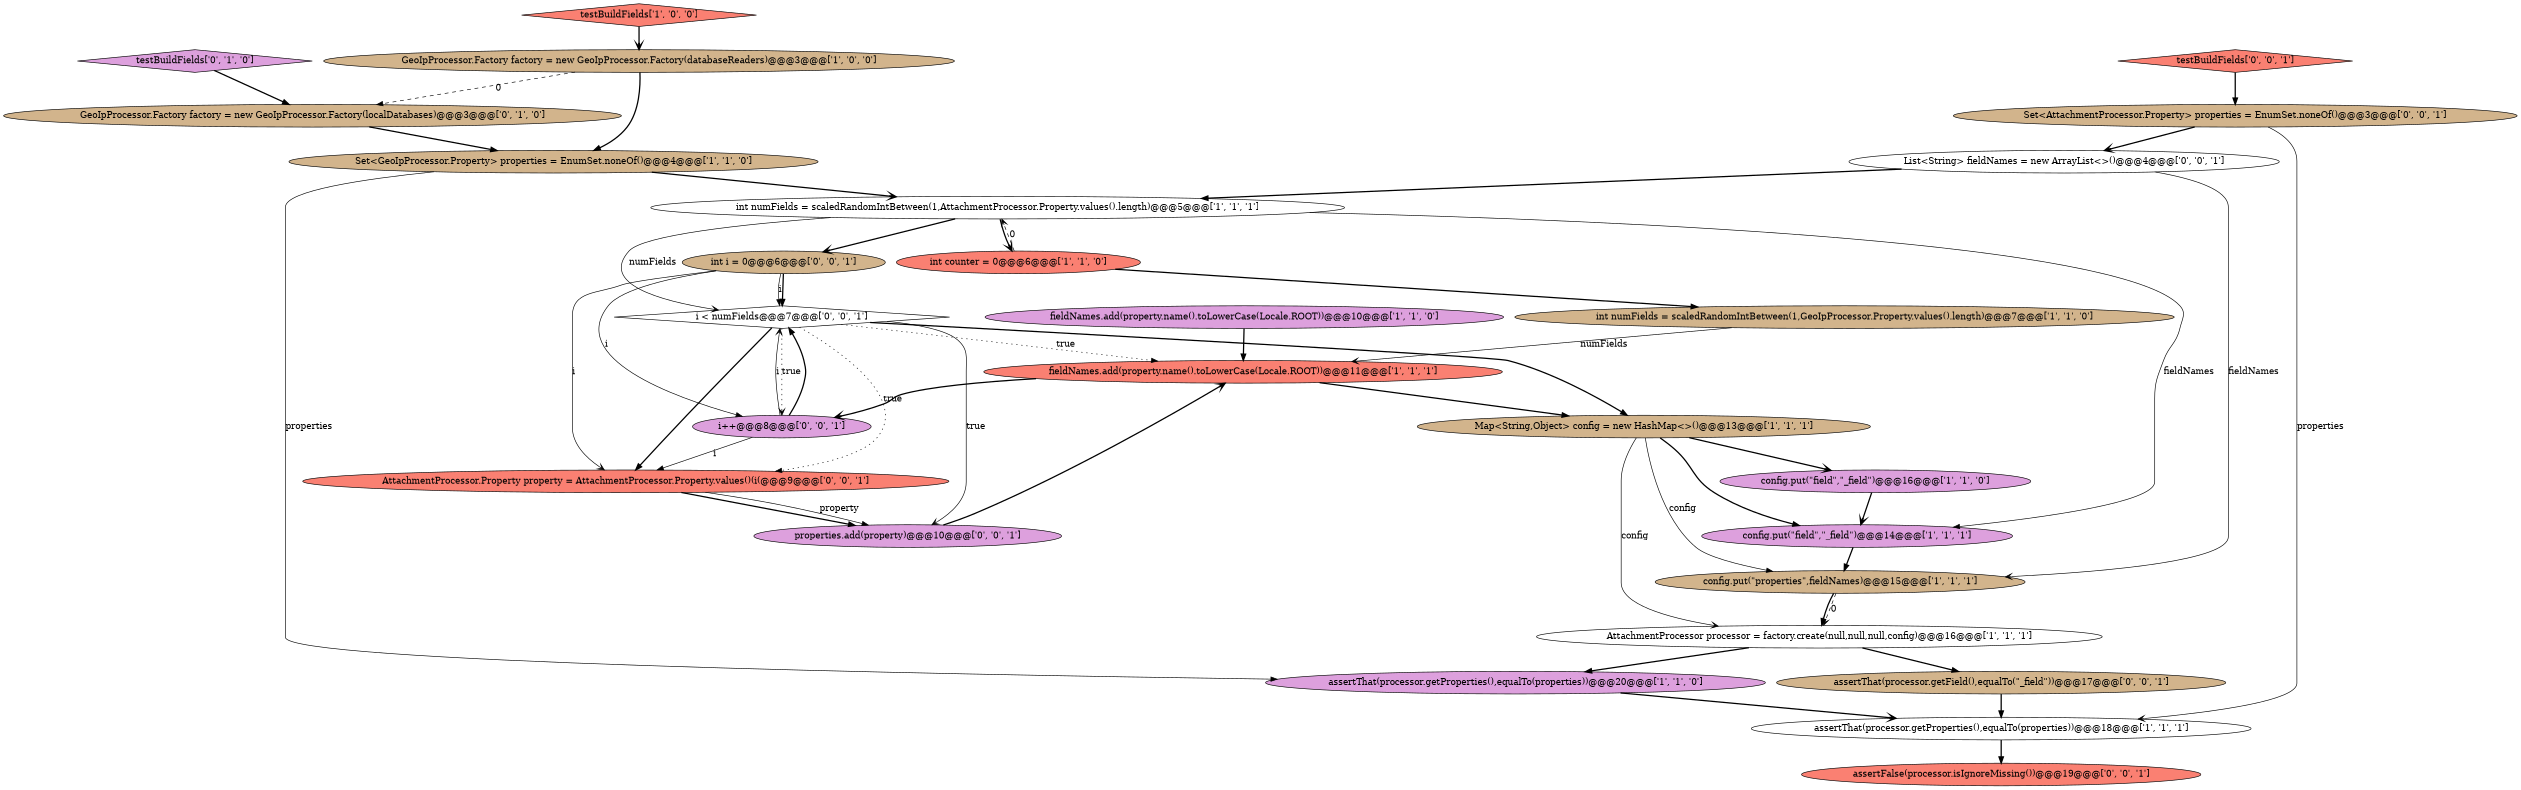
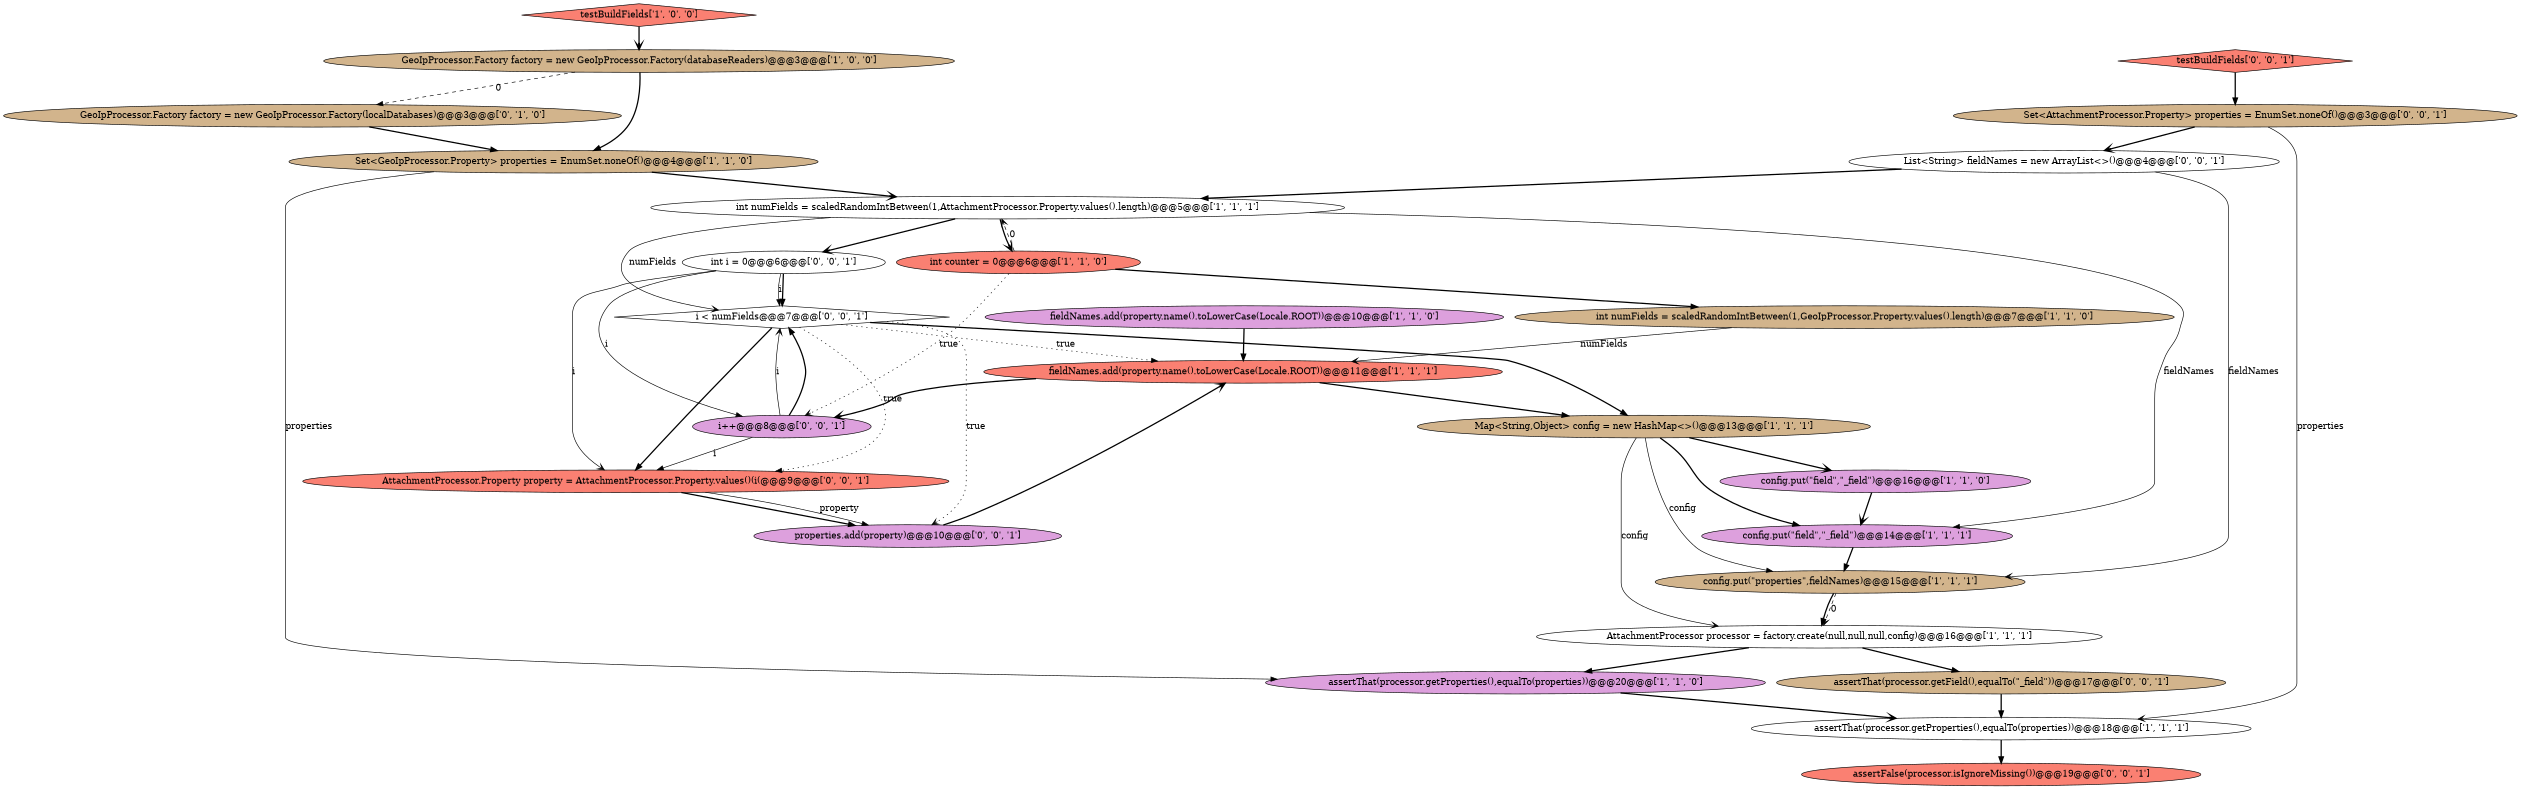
  digraph {
    node [fillcolor=tan shape=ellipse style=filled]
    edge [arrowhead=normal style=bold]
    n1 [fillcolor=plum label="config.put(\"field\",\"_field\")@@@16@@@['1', '1', '0']"]
    n2 [fillcolor=plum label="config.put(\"field\",\"_field\")@@@14@@@['1', '1', '1']"]
    n3 [label="config.put(\"properties\",fieldNames)@@@15@@@['1', '1', '1']"]
    n4 [fillcolor=white label="i < numFields@@@7@@@['0', '0', '1']" shape=diamond]
    n5 [fillcolor=salmon label="fieldNames.add(property.name().toLowerCase(Locale.ROOT))@@@11@@@['1', '1', '1']"]
    n6 [fillcolor=plum label="i++@@@8@@@['0', '0', '1']"]
    n7 [label="Map<String,Object> config = new HashMap<>()@@@13@@@['1', '1', '1']"]
    n8 [fillcolor=salmon label="AttachmentProcessor.Property property = AttachmentProcessor.Property.values()(i(@@@9@@@['0', '0', '1']"]
    n9 [fillcolor=plum label="properties.add(property)@@@10@@@['0', '0', '1']"]
    n10 [fillcolor=white label="AttachmentProcessor processor = factory.create(null,null,null,config)@@@16@@@['1', '1', '1']"]
    n11 [fillcolor=plum label="assertThat(processor.getProperties(),equalTo(properties))@@@20@@@['1', '1', '0']"]
    n12 [fillcolor=white label="assertThat(processor.getProperties(),equalTo(properties))@@@18@@@['1', '1', '1']"]
    n13 [fillcolor=salmon label="assertFalse(processor.isIgnoreMissing())@@@19@@@['0', '0', '1']"]
-   n14 [fillcolor=plum label="testBuildFields['0', '1', '0']" shape=diamond]
    n15 [label="GeoIpProcessor.Factory factory = new GeoIpProcessor.Factory(localDatabases)@@@3@@@['0', '1', '0']"]
    n16 [label="Set<GeoIpProcessor.Property> properties = EnumSet.noneOf()@@@4@@@['1', '1', '0']"]
    n17 [fillcolor=white label="List<String> fieldNames = new ArrayList<>()@@@4@@@['0', '0', '1']"]
    n18 [fillcolor=white label="int numFields = scaledRandomIntBetween(1,AttachmentProcessor.Property.values().length)@@@5@@@['1', '1', '1']"]
-   n19 [label="int i = 0@@@6@@@['0', '0', '1']"]
+   n19 [fillcolor=white label="int i = 0@@@6@@@['0', '0', '1']"]
    n20 [fillcolor=salmon label="int counter = 0@@@6@@@['1', '1', '0']"]
    n21 [fillcolor=plum label="fieldNames.add(property.name().toLowerCase(Locale.ROOT))@@@10@@@['1', '1', '0']"]
    n22 [label="Set<AttachmentProcessor.Property> properties = EnumSet.noneOf()@@@3@@@['0', '0', '1']"]
    n23 [fillcolor=salmon label="testBuildFields['1', '0', '0']" shape=diamond]
    n24 [label="GeoIpProcessor.Factory factory = new GeoIpProcessor.Factory(databaseReaders)@@@3@@@['1', '0', '0']"]
    n25 [label="assertThat(processor.getField(),equalTo(\"_field\"))@@@17@@@['0', '0', '1']"]
    n26 [label="int numFields = scaledRandomIntBetween(1,GeoIpProcessor.Property.values().length)@@@7@@@['1', '1', '0']"]
    n27 [fillcolor=salmon label="testBuildFields['0', '0', '1']" shape=diamond]
    n1 -> n2 [arrowhead=vee]
    n2 -> n3
    n3 -> n10 [arrowhead=vee label=0 style=dashed]
    n3 -> n10
    n4 -> n5 [label=true style=dotted]
-   n4 -> n6 [arrowhead=vee label=true style=dotted]
+   n20 -> n6 [arrowhead=vee label=true style=dotted]
    n4 -> n7
    n4 -> n8 [label=true style=dotted]
    n4 -> n8
-   n4 -> n9 [arrowhead=vee label=true style=solid]
+   n4 -> n9 [arrowhead=vee label=true style=dotted]
    n5 -> n6 [arrowhead=vee]
    n5 -> n7
    n6 -> n4
    n6 -> n4 [arrowhead=vee label=i style=solid]
    n6 -> n8 [label=i style=solid]
    n7 -> n1 [arrowhead=vee]
    n7 -> n2
    n7 -> n3 [label=config style=solid]
    n7 -> n10 [arrowhead=vee label=config style=solid]
    n8 -> n9
    n8 -> n9 [label=property style=solid]
    n9 -> n5 [arrowhead=vee]
    n10 -> n11
    n10 -> n25
    n11 -> n12 [arrowhead=vee]
    n12 -> n13
-   n14 -> n15
    n15 -> n16
    n16 -> n11 [label=properties style=solid]
    n16 -> n18 [arrowhead=vee]
    n17 -> n3 [arrowhead=vee label=fieldNames style=solid]
    n17 -> n18
    n18 -> n2 [label=fieldNames style=solid]
    n18 -> n4 [arrowhead=vee label=numFields style=solid]
    n18 -> n19 [arrowhead=vee]
    n18 -> n20 [arrowhead=vee]
    n19 -> n4 [label=i style=solid]
    n19 -> n4
    n19 -> n6 [label=i style=solid]
    n19 -> n8 [arrowhead=vee label=i style=solid]
    n20 -> n18 [arrowhead=vee label=0 style=dashed]
    n20 -> n26
    n21 -> n5
    n22 -> n12 [arrowhead=vee label=properties style=solid]
    n22 -> n17 [arrowhead=vee]
    n23 -> n24 [arrowhead=vee]
    n24 -> n15 [label=0 style=dashed]
    n24 -> n16
    n25 -> n12
    n26 -> n5 [arrowhead=vee label=numFields style=solid]
    n27 -> n22
  }
